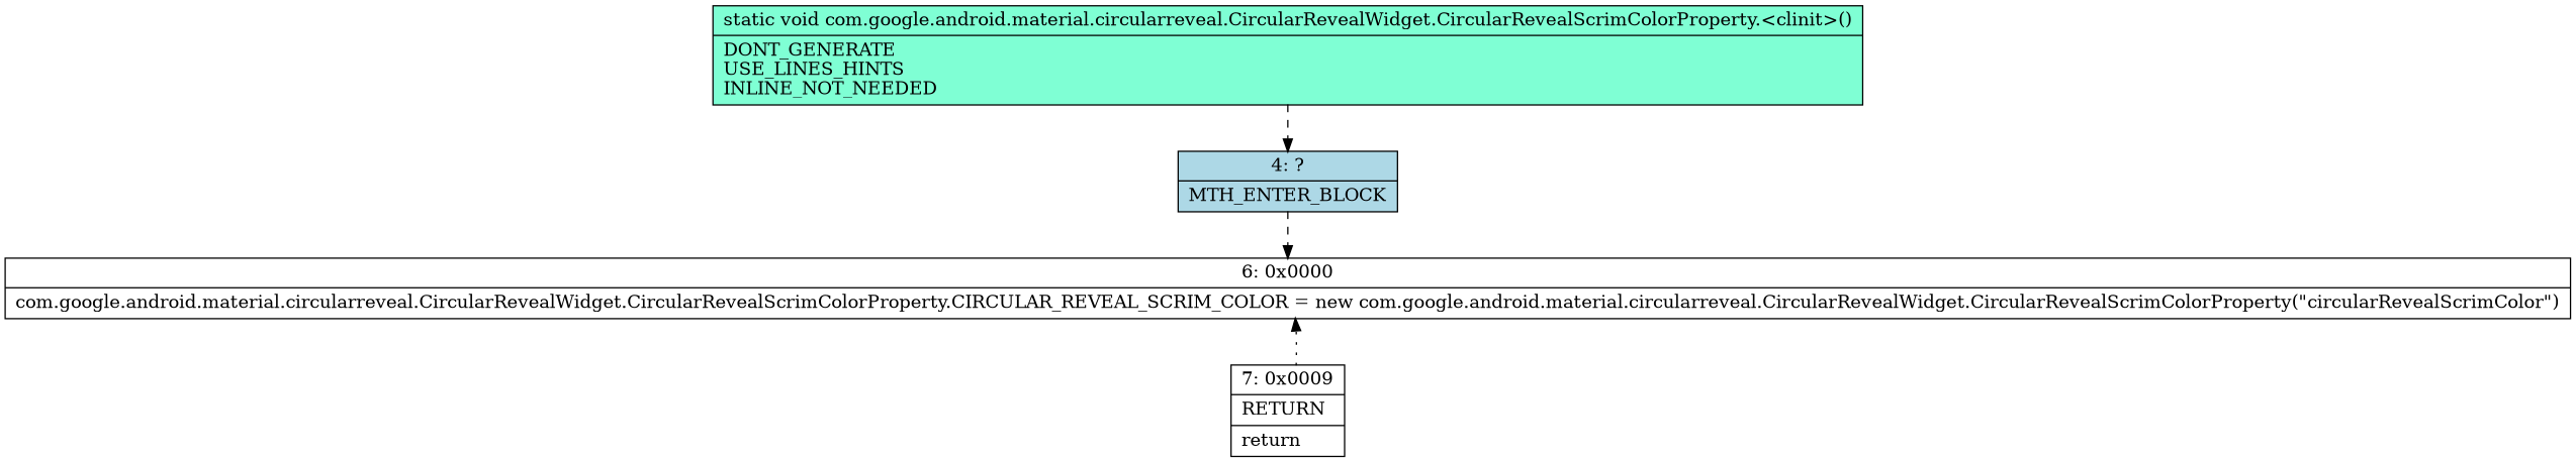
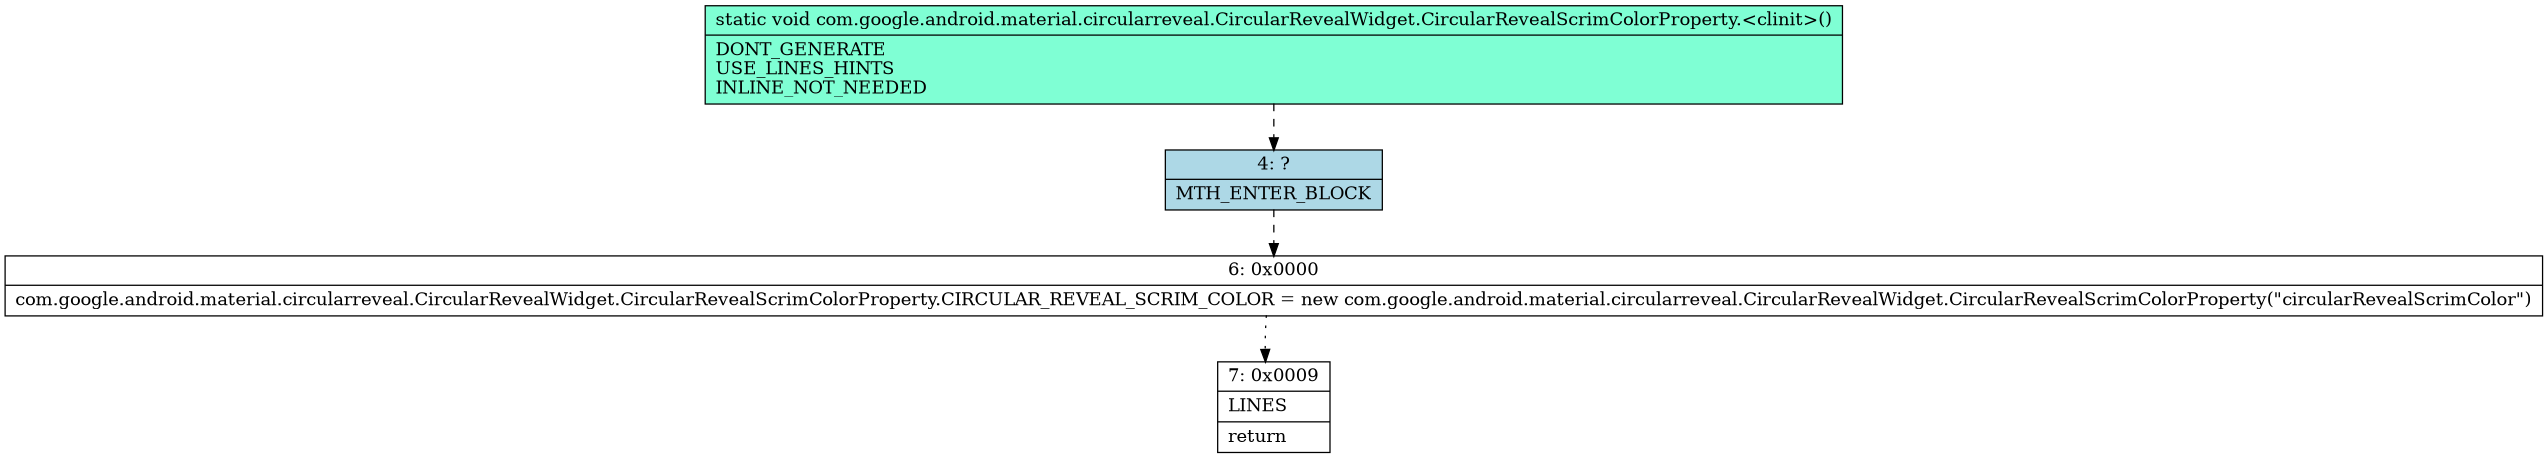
  digraph {
    node [fillcolor=white shape=record style=filled]
    edge [style=dashed]
    n1 [fillcolor=lightblue label="{4\:\ ?|MTH_ENTER_BLOCK\l}"]
    n2 [label="{6\:\ 0x0000|com.google.android.material.circularreveal.CircularRevealWidget.CircularRevealScrimColorProperty.CIRCULAR_REVEAL_SCRIM_COLOR = new com.google.android.material.circularreveal.CircularRevealWidget.CircularRevealScrimColorProperty(\"circularRevealScrimColor\")\l}"]
-   n3 [label="{7\:\ 0x0009|RETURN\l|return\l}"]
+   n3 [label="{7\:\ 0x0009|LINES\l|return\l}"]
    n4 [fillcolor=aquamarine label="{static void com.google.android.material.circularreveal.CircularRevealWidget.CircularRevealScrimColorProperty.\<clinit\>()  | DONT_GENERATE\lUSE_LINES_HINTS\lINLINE_NOT_NEEDED\l}"]
    n1 -> n2
-   n3 -> n2 [style=dotted]
+   n2 -> n3 [style=dotted]
    n4 -> n1
  }
